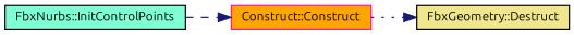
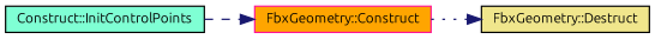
  digraph {
    fontname=Ubuntu
    rankdir=LR
    node [color=black fontname=Ubuntu fontsize=10 shape=record style=filled]
    edge [color=midnightblue fontname=Ubuntu fontsize=10 labelfontname=Helvetica labelfontsize=10]
-   n1 [fillcolor=aquamarine fontcolor=black height=0.2 label="FbxNurbs::InitControlPoints" width=0.4]
-   n2 [color=deeppink fillcolor=orange height=0.2 label="Construct::Construct" width=0.4]
+   n1 [fillcolor=aquamarine fontcolor=black height=0.2 label="Construct::InitControlPoints" width=0.4]
+   n2 [color=deeppink fillcolor=orange height=0.2 label="FbxGeometry::Construct" width=0.4]
    n3 [fillcolor=khaki height=0.2 label="FbxGeometry::Destruct" width=0.4]
    n1 -> n2 [style=dashed]
    n2 -> n3 [style=dotted]
  }
